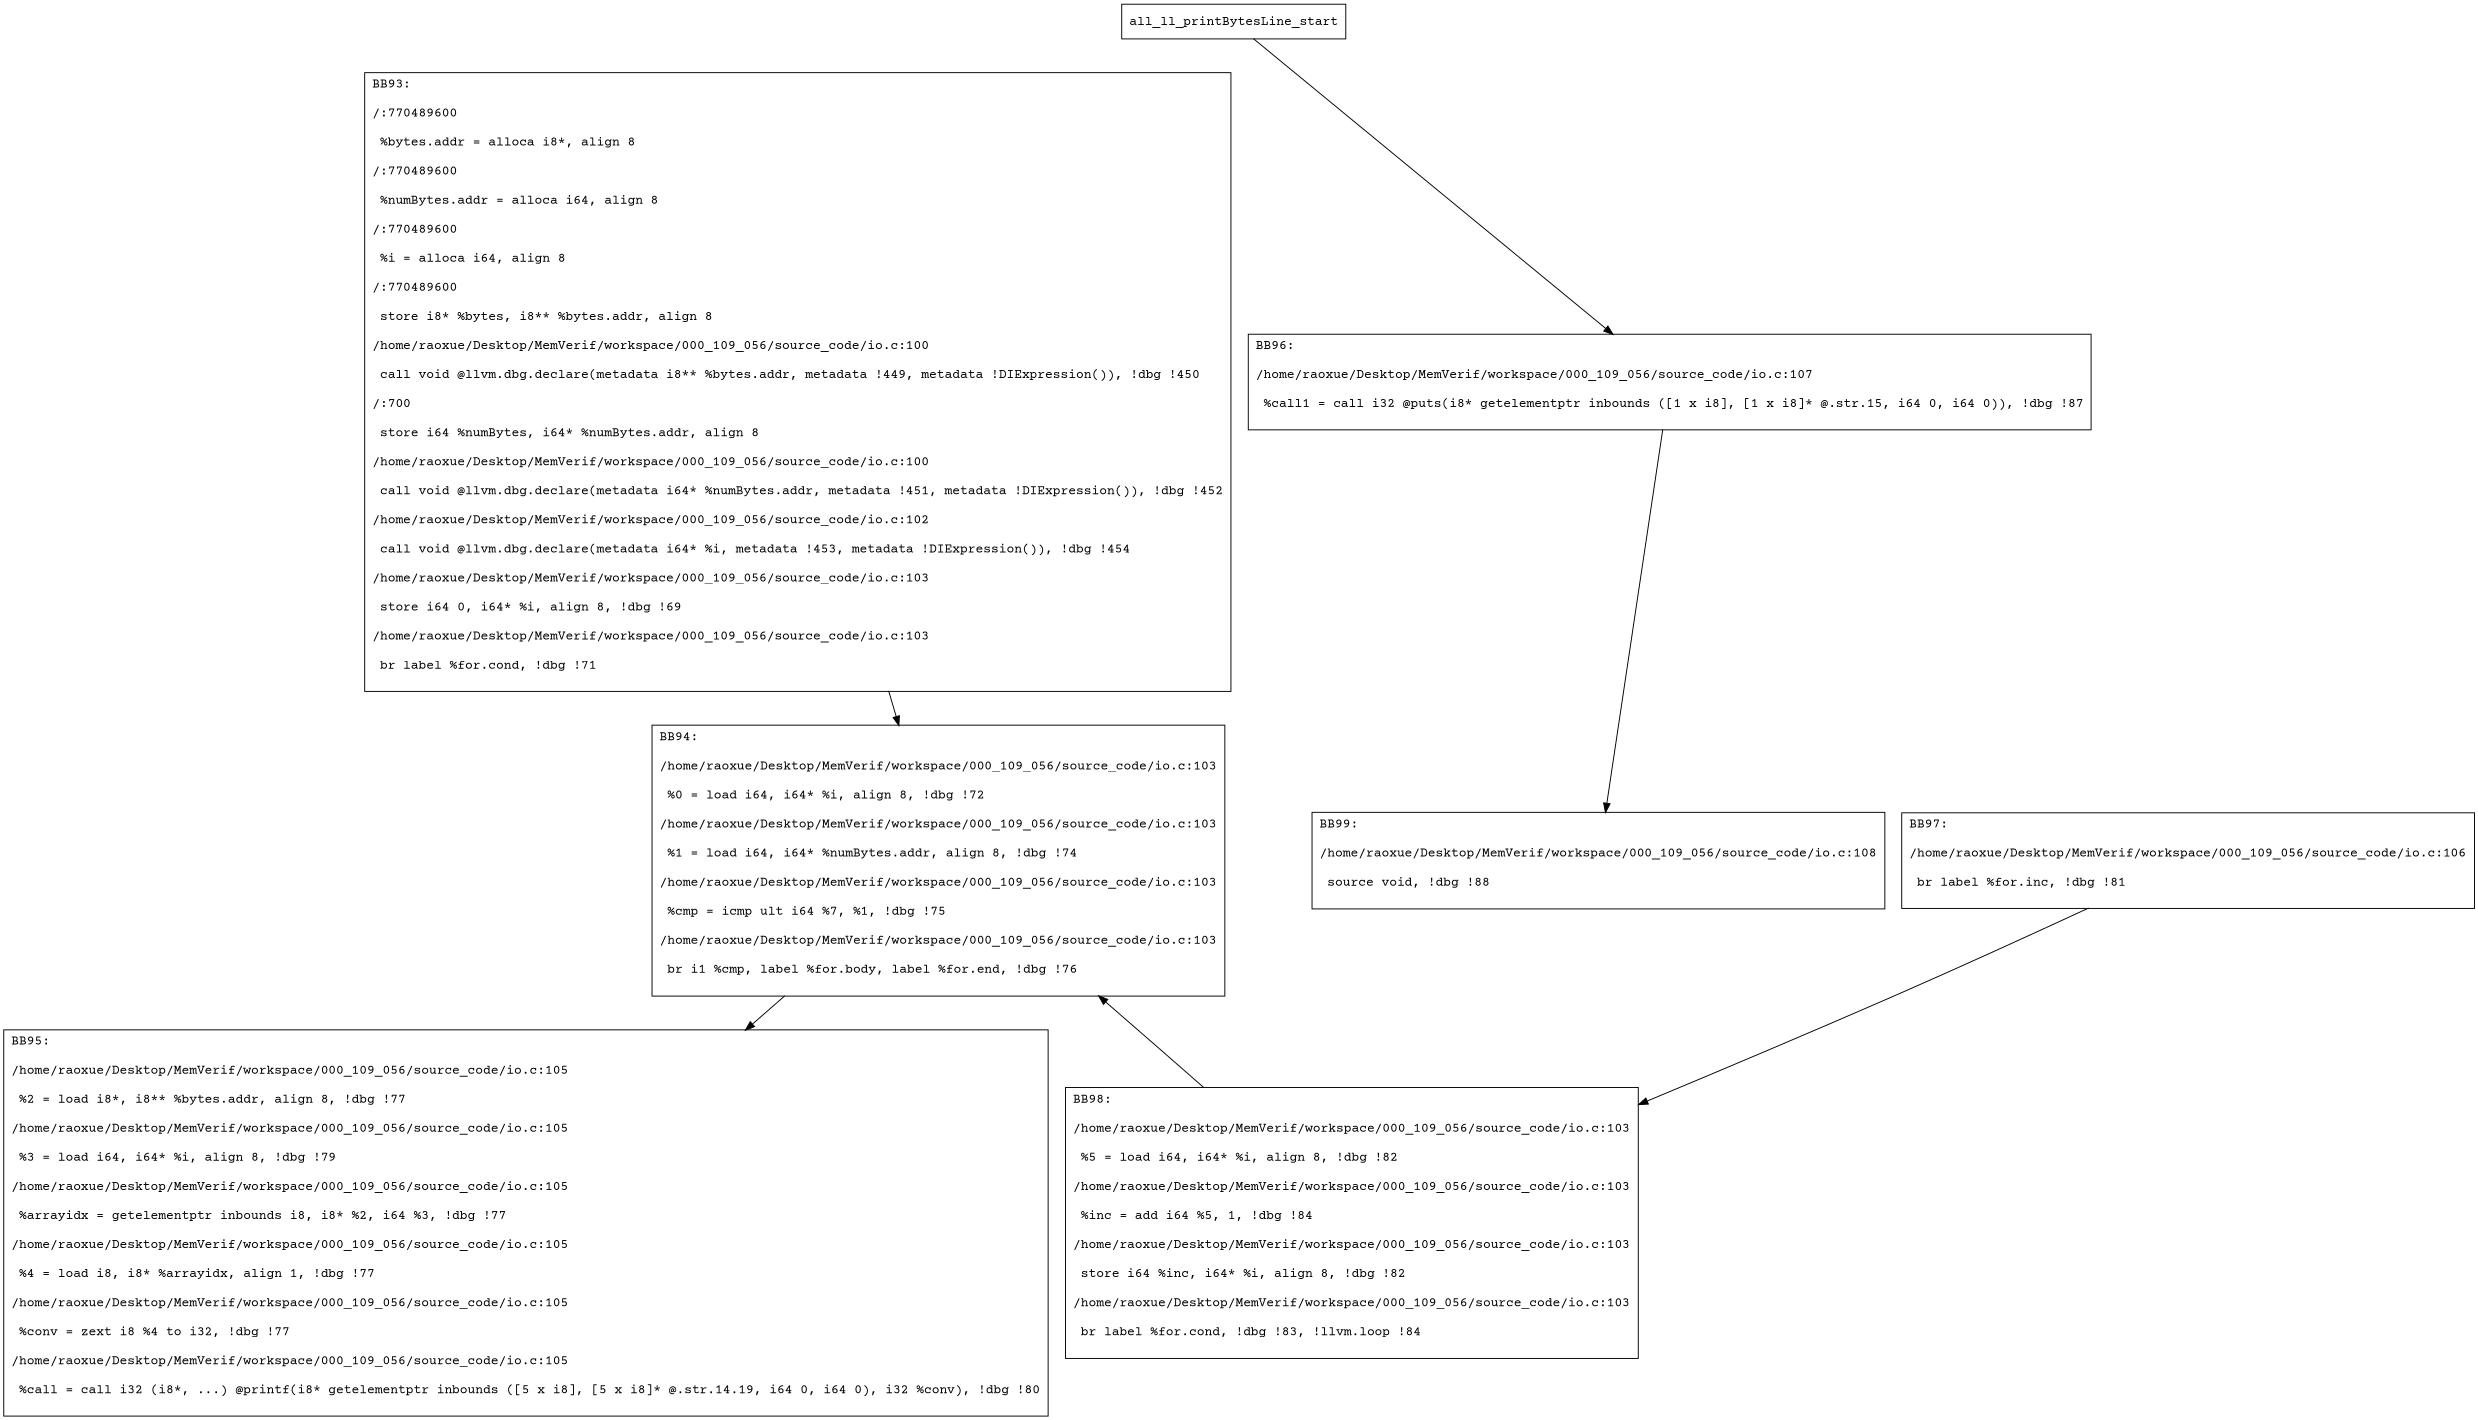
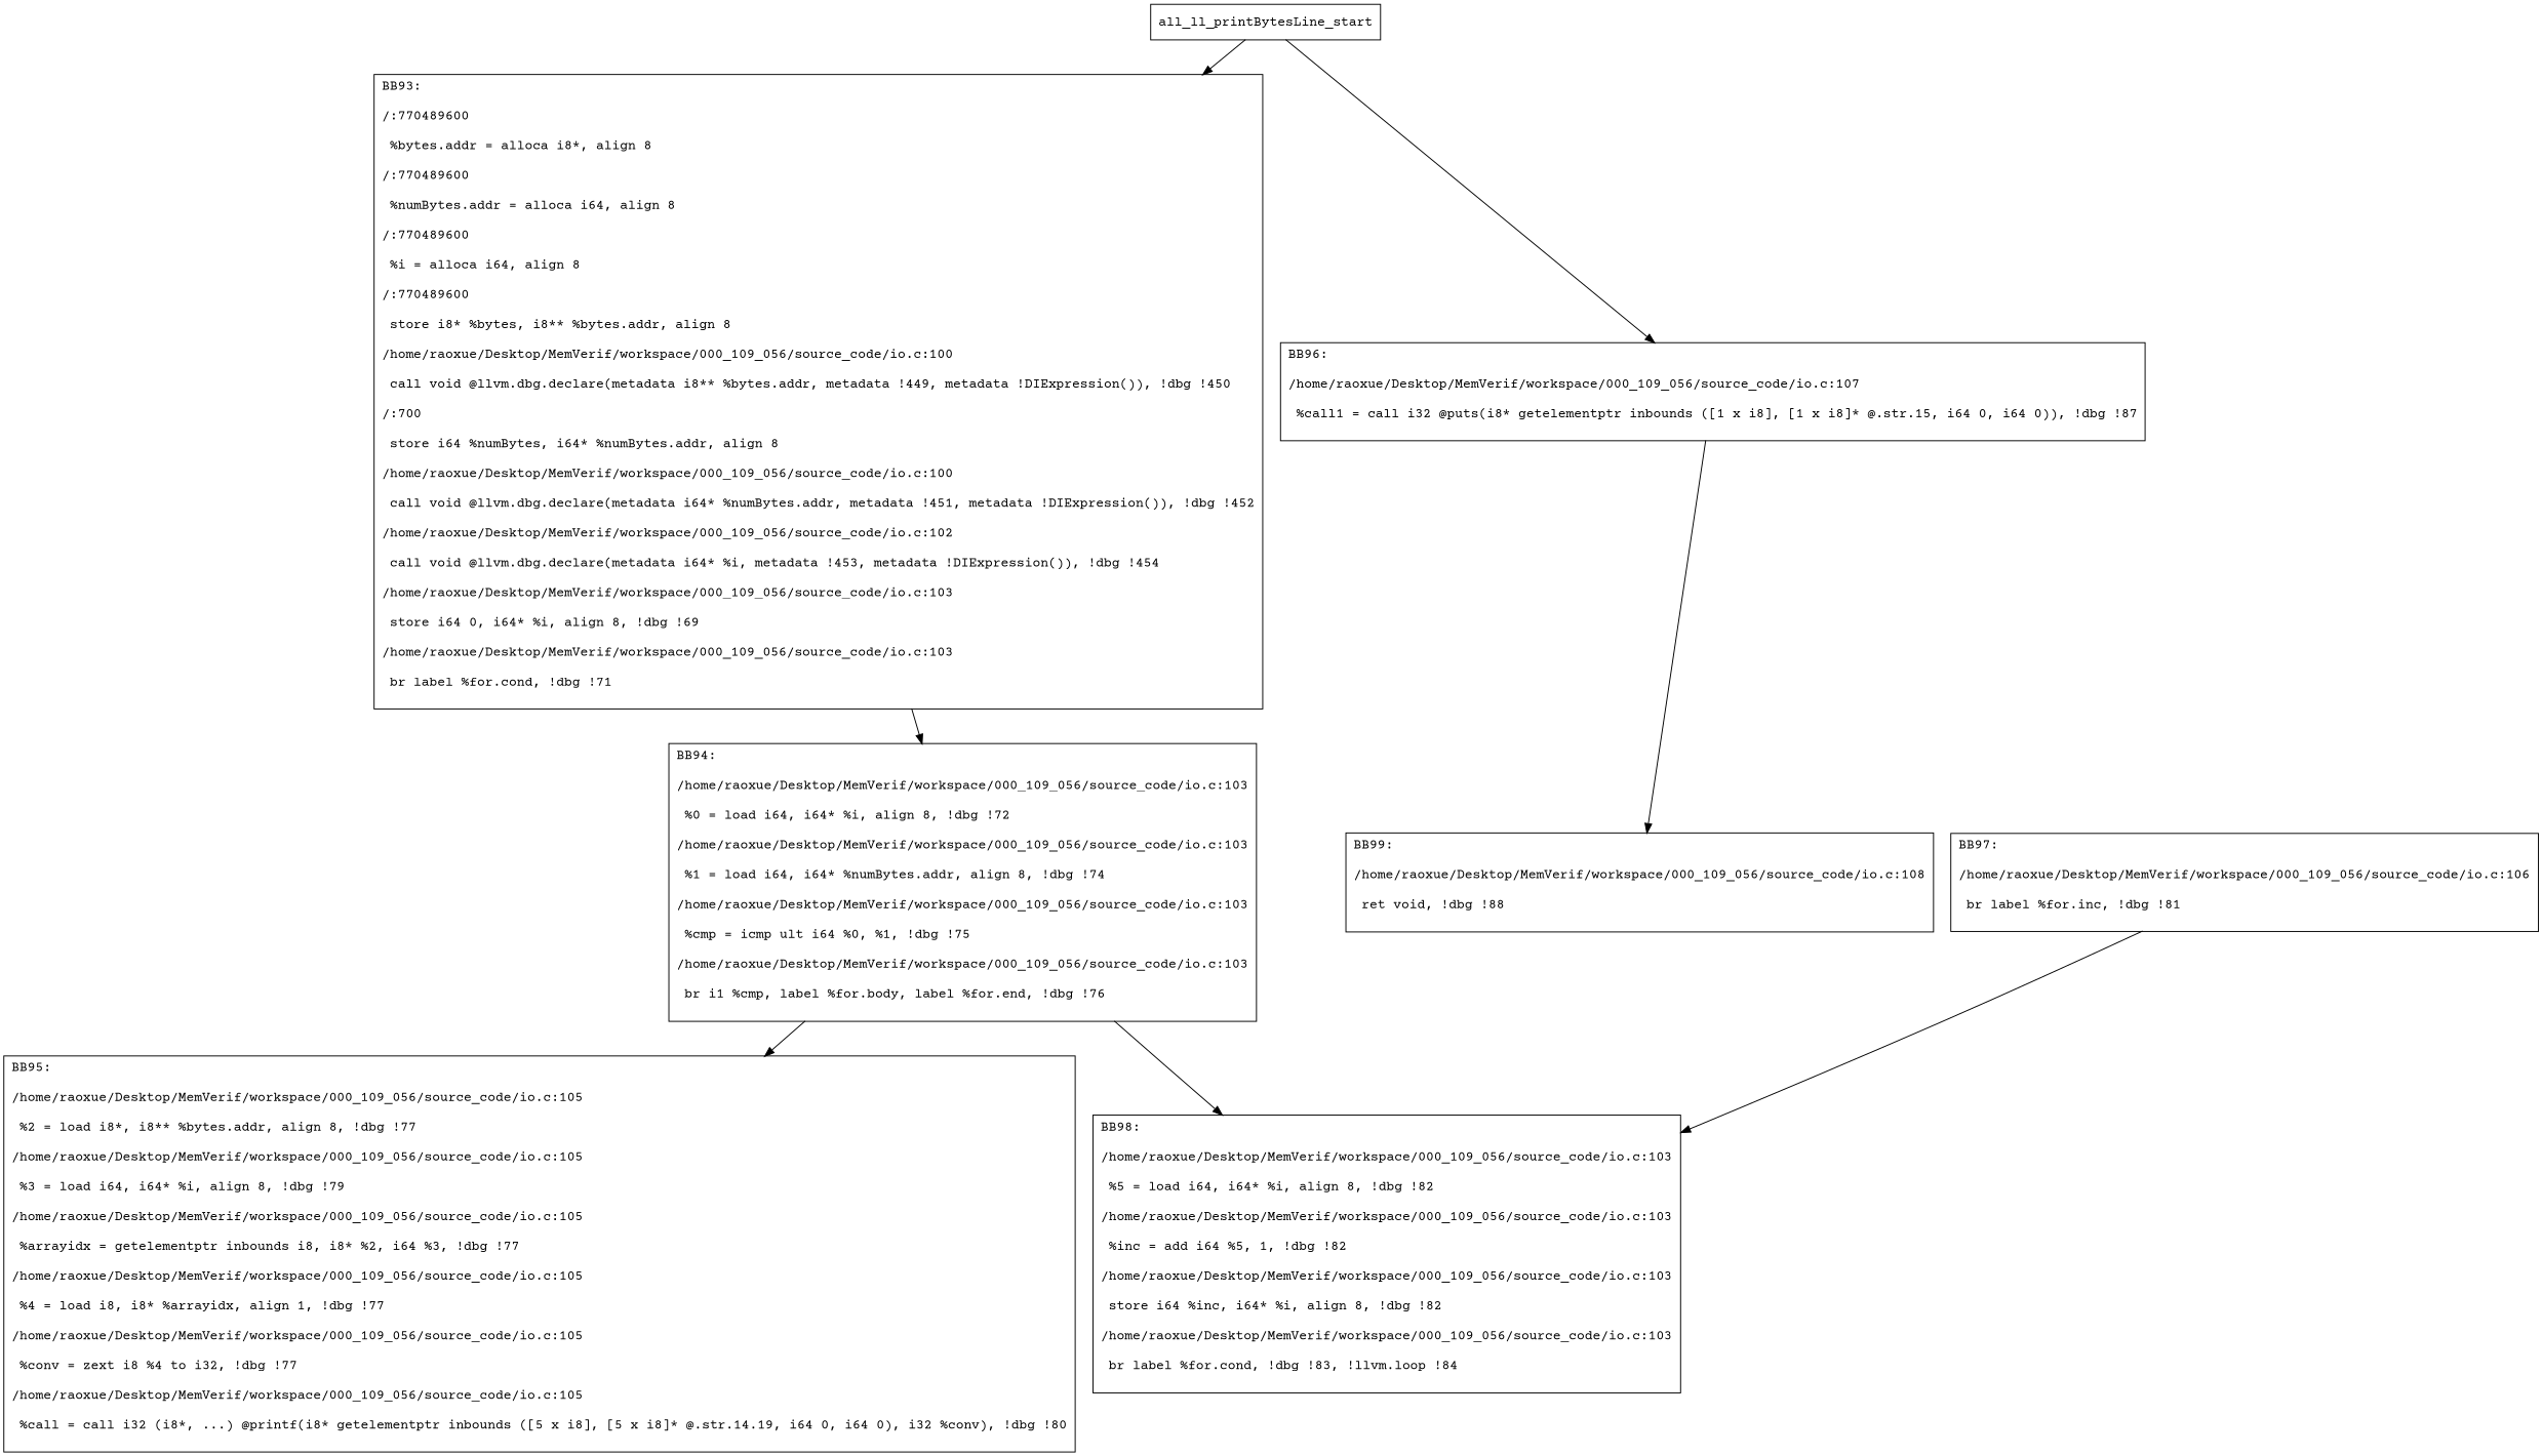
  digraph {
    fontname="Courier Prime"
    node [fontname="Courier Prime" shape=record]
    edge [fontname="Courier Prime"]
    n1 [label="{all_ll_printBytesLine_start}"]
    n2 [label="{BB93:\l\l/:770489600\l\n  %bytes.addr = alloca i8*, align 8\l\n/:770489600\l\n  %numBytes.addr = alloca i64, align 8\l\n/:770489600\l\n  %i = alloca i64, align 8\l\n/:770489600\l\n  store i8* %bytes, i8** %bytes.addr, align 8\l\n/home/raoxue/Desktop/MemVerif/workspace/000_109_056/source_code/io.c:100\l\n  call void @llvm.dbg.declare(metadata i8** %bytes.addr, metadata !449, metadata !DIExpression()), !dbg !450\l\n/:700\l\n  store i64 %numBytes, i64* %numBytes.addr, align 8\l\n/home/raoxue/Desktop/MemVerif/workspace/000_109_056/source_code/io.c:100\l\n  call void @llvm.dbg.declare(metadata i64* %numBytes.addr, metadata !451, metadata !DIExpression()), !dbg !452\l\n/home/raoxue/Desktop/MemVerif/workspace/000_109_056/source_code/io.c:102\l\n  call void @llvm.dbg.declare(metadata i64* %i, metadata !453, metadata !DIExpression()), !dbg !454\l\n/home/raoxue/Desktop/MemVerif/workspace/000_109_056/source_code/io.c:103\l\n  store i64 0, i64* %i, align 8, !dbg !69\l\n/home/raoxue/Desktop/MemVerif/workspace/000_109_056/source_code/io.c:103\l\n  br label %for.cond, !dbg !71\l\n}"]
    n3 [label="{BB96:\l\l/home/raoxue/Desktop/MemVerif/workspace/000_109_056/source_code/io.c:107\l\n  %call1 = call i32 @puts(i8* getelementptr inbounds ([1 x i8], [1 x i8]* @.str.15, i64 0, i64 0)), !dbg !87\l\n}"]
-   n4 [label="{BB94:\l\l/home/raoxue/Desktop/MemVerif/workspace/000_109_056/source_code/io.c:103\l\n  %0 = load i64, i64* %i, align 8, !dbg !72\l\n/home/raoxue/Desktop/MemVerif/workspace/000_109_056/source_code/io.c:103\l\n  %1 = load i64, i64* %numBytes.addr, align 8, !dbg !74\l\n/home/raoxue/Desktop/MemVerif/workspace/000_109_056/source_code/io.c:103\l\n  %cmp = icmp ult i64 %7, %1, !dbg !75\l\n/home/raoxue/Desktop/MemVerif/workspace/000_109_056/source_code/io.c:103\l\n  br i1 %cmp, label %for.body, label %for.end, !dbg !76\l\n}"]
+   n4 [label="{BB94:\l\l/home/raoxue/Desktop/MemVerif/workspace/000_109_056/source_code/io.c:103\l\n  %0 = load i64, i64* %i, align 8, !dbg !72\l\n/home/raoxue/Desktop/MemVerif/workspace/000_109_056/source_code/io.c:103\l\n  %1 = load i64, i64* %numBytes.addr, align 8, !dbg !74\l\n/home/raoxue/Desktop/MemVerif/workspace/000_109_056/source_code/io.c:103\l\n  %cmp = icmp ult i64 %0, %1, !dbg !75\l\n/home/raoxue/Desktop/MemVerif/workspace/000_109_056/source_code/io.c:103\l\n  br i1 %cmp, label %for.body, label %for.end, !dbg !76\l\n}"]
    n5 [label="{BB95:\l\l/home/raoxue/Desktop/MemVerif/workspace/000_109_056/source_code/io.c:105\l\n  %2 = load i8*, i8** %bytes.addr, align 8, !dbg !77\l\n/home/raoxue/Desktop/MemVerif/workspace/000_109_056/source_code/io.c:105\l\n  %3 = load i64, i64* %i, align 8, !dbg !79\l\n/home/raoxue/Desktop/MemVerif/workspace/000_109_056/source_code/io.c:105\l\n  %arrayidx = getelementptr inbounds i8, i8* %2, i64 %3, !dbg !77\l\n/home/raoxue/Desktop/MemVerif/workspace/000_109_056/source_code/io.c:105\l\n  %4 = load i8, i8* %arrayidx, align 1, !dbg !77\l\n/home/raoxue/Desktop/MemVerif/workspace/000_109_056/source_code/io.c:105\l\n  %conv = zext i8 %4 to i32, !dbg !77\l\n/home/raoxue/Desktop/MemVerif/workspace/000_109_056/source_code/io.c:105\l\n  %call = call i32 (i8*, ...) @printf(i8* getelementptr inbounds ([5 x i8], [5 x i8]* @.str.14.19, i64 0, i64 0), i32 %conv), !dbg !80\l\n}"]
-   n6 [label="{BB99:\l\l/home/raoxue/Desktop/MemVerif/workspace/000_109_056/source_code/io.c:108\l\n  source void, !dbg !88\l\n}"]
+   n6 [label="{BB99:\l\l/home/raoxue/Desktop/MemVerif/workspace/000_109_056/source_code/io.c:108\l\n  ret void, !dbg !88\l\n}"]
    n7 [label="{BB97:\l\l/home/raoxue/Desktop/MemVerif/workspace/000_109_056/source_code/io.c:106\l\n  br label %for.inc, !dbg !81\l\n}"]
-   n8 [label="{BB98:\l\l/home/raoxue/Desktop/MemVerif/workspace/000_109_056/source_code/io.c:103\l\n  %5 = load i64, i64* %i, align 8, !dbg !82\l\n/home/raoxue/Desktop/MemVerif/workspace/000_109_056/source_code/io.c:103\l\n  %inc = add i64 %5, 1, !dbg !84\l\n/home/raoxue/Desktop/MemVerif/workspace/000_109_056/source_code/io.c:103\l\n  store i64 %inc, i64* %i, align 8, !dbg !82\l\n/home/raoxue/Desktop/MemVerif/workspace/000_109_056/source_code/io.c:103\l\n  br label %for.cond, !dbg !83, !llvm.loop !84\l\n}"]
+   n8 [label="{BB98:\l\l/home/raoxue/Desktop/MemVerif/workspace/000_109_056/source_code/io.c:103\l\n  %5 = load i64, i64* %i, align 8, !dbg !82\l\n/home/raoxue/Desktop/MemVerif/workspace/000_109_056/source_code/io.c:103\l\n  %inc = add i64 %5, 1, !dbg !82\l\n/home/raoxue/Desktop/MemVerif/workspace/000_109_056/source_code/io.c:103\l\n  store i64 %inc, i64* %i, align 8, !dbg !82\l\n/home/raoxue/Desktop/MemVerif/workspace/000_109_056/source_code/io.c:103\l\n  br label %for.cond, !dbg !83, !llvm.loop !84\l\n}"]
+   n1 -> n2
    n1 -> n3
    n2 -> n4
    n3 -> n6
    n4 -> n5
    n7 -> n8
-   n8 -> n4
+   n4 -> n8
  }
